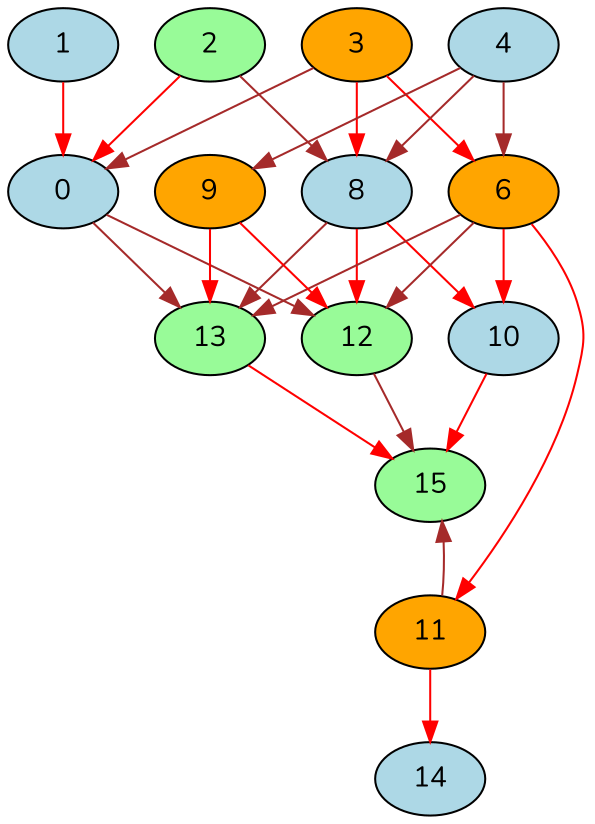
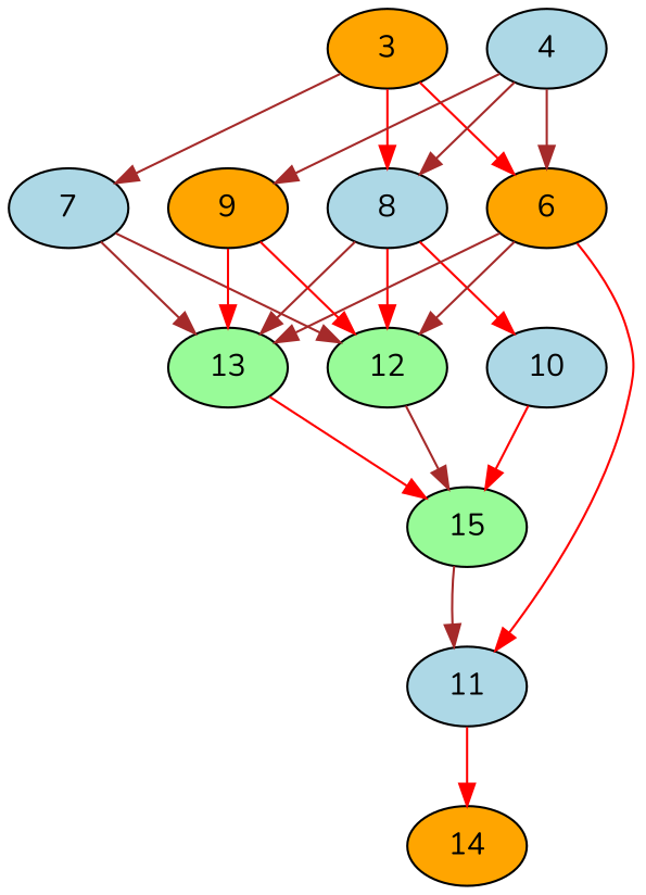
  digraph {
    fontname=Nunito
    node [alpha=0.03 fillcolor=lightblue fontname=Nunito style=filled]
    edge [color=red fontname=Nunito]
-   1 [alpha=0.02 expect_size=6645760]
-   7 [expect_size=30205952 label=0]
+   7 [expect_size=30205952]
    12 [alpha=0.18 expect_size=12646400 fillcolor=palegreen]
    13 [alpha=0.05 expect_size=50705408 fillcolor=palegreen]
    15 [alpha=0.04 expect_size=27632640 fillcolor=palegreen]
-   2 [alpha=0.16 expect_size=47825920 fillcolor=palegreen]
    8 [expect_size=25547776]
    6 [alpha=0.15 expect_size=14057472 fillcolor=orange]
    10 [alpha=0.12 expect_size=42844160]
-   11 [alpha=0.12 expect_size=7803904 fillcolor=orange]
-   14 [alpha=0.00 expect_size=25620480]
+   11 [alpha=0.12 expect_size=7803904]
+   14 [alpha=0.00 expect_size=25620480 fillcolor=orange]
    3 [alpha=0.09 expect_size=32697344 fillcolor=orange]
    4 [alpha=0.01 expect_size=29694976]
    9 [alpha=0.08 expect_size=20581376 fillcolor=orange]
-   1 -> 7
    7 -> 12 [color=brown]
    7 -> 13 [color=brown]
    12 -> 15 [color=brown]
    13 -> 15
-   2 -> 7
-   2 -> 8 [color=brown]
    8 -> 12
    8 -> 13 [color=brown]
    8 -> 10
    6 -> 12 [color=brown]
    6 -> 13 [color=brown]
-   6 -> 10
    6 -> 11
    10 -> 15
-   11 -> 15 [color=brown]
+   15 -> 11 [color=brown]
    11 -> 14
    3 -> 7 [color=brown]
    3 -> 8
    3 -> 6
    4 -> 8 [color=brown]
    4 -> 6 [color=brown]
    4 -> 9 [color=brown]
    9 -> 12
    9 -> 13
  }
